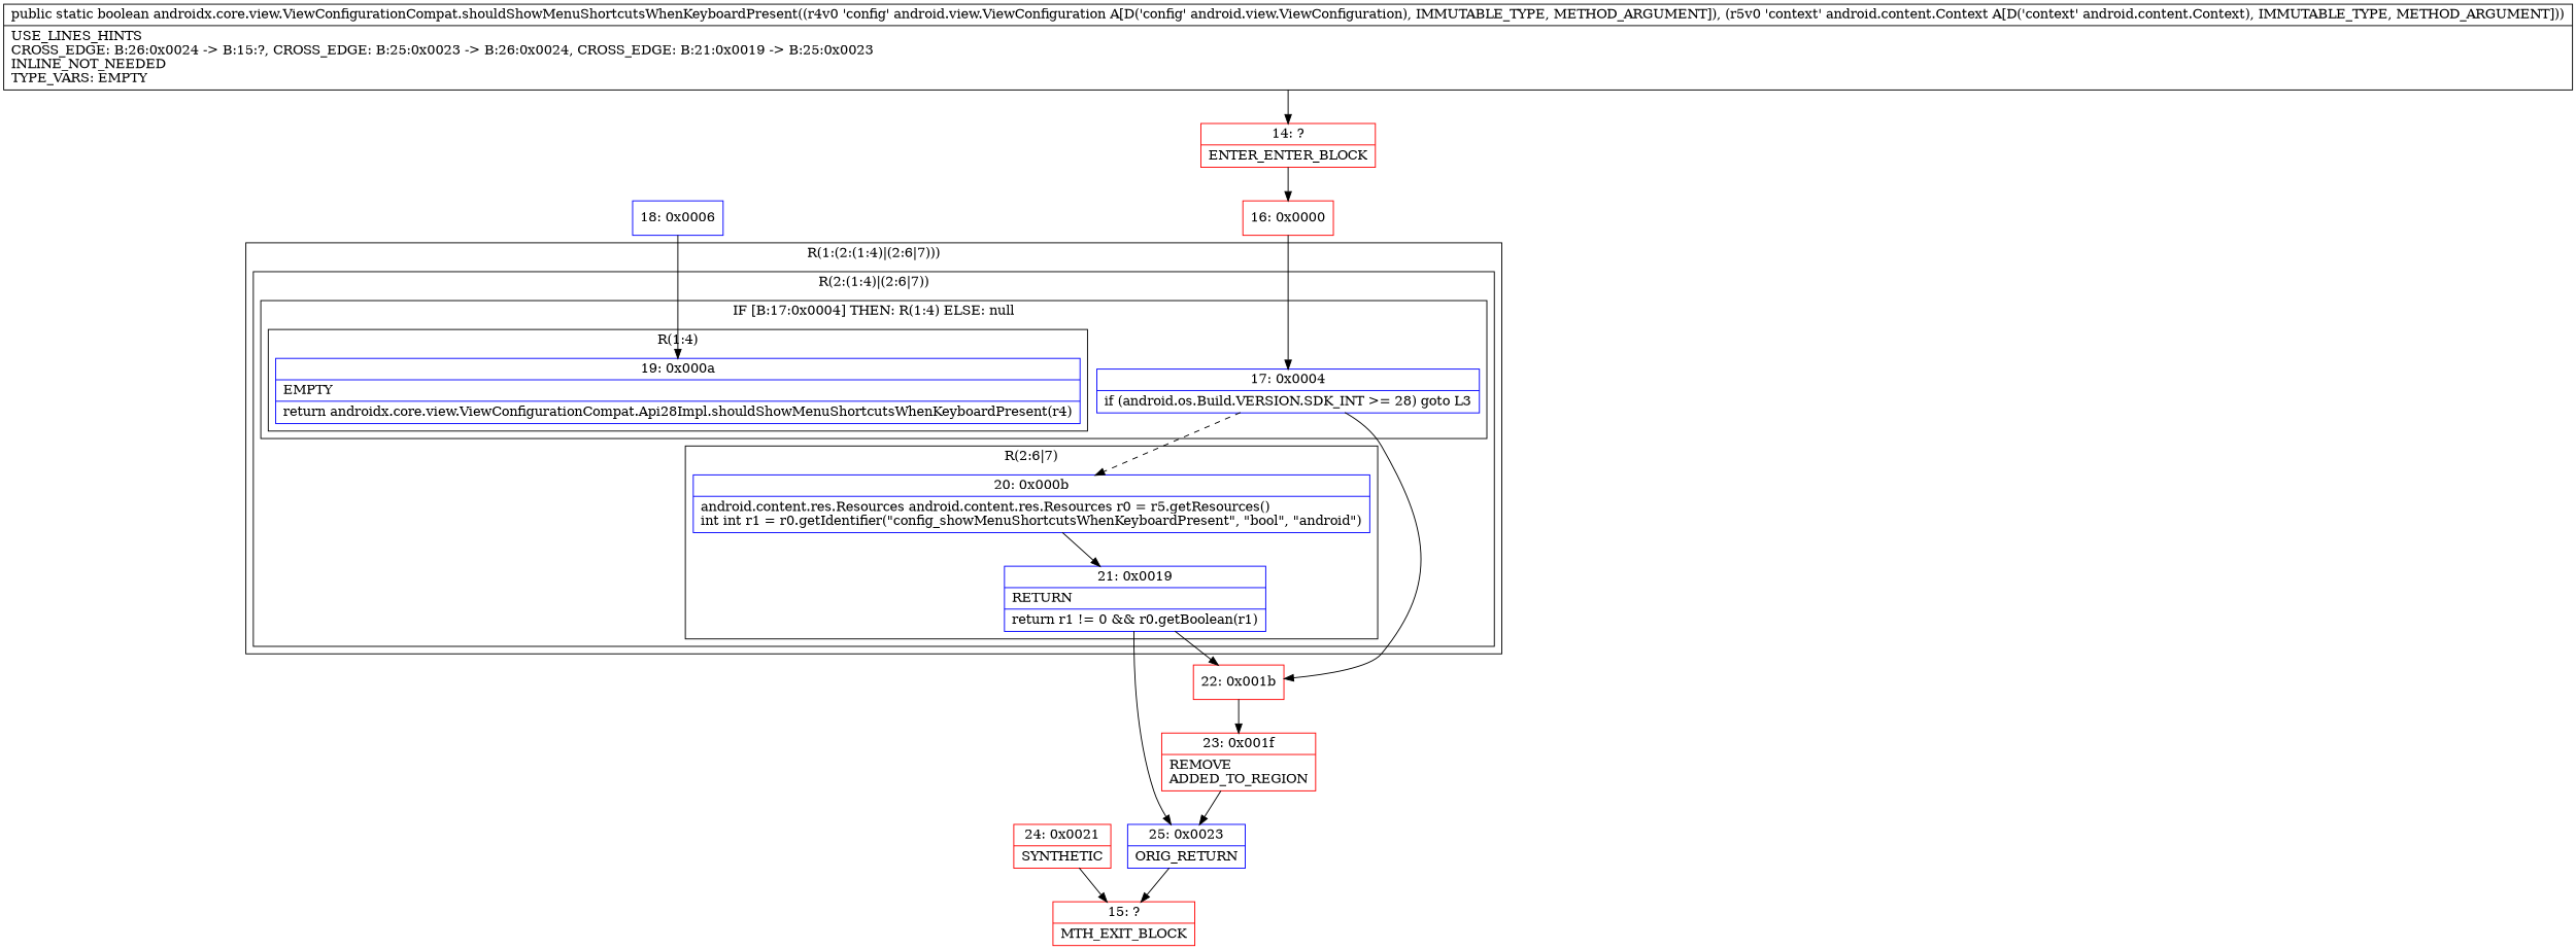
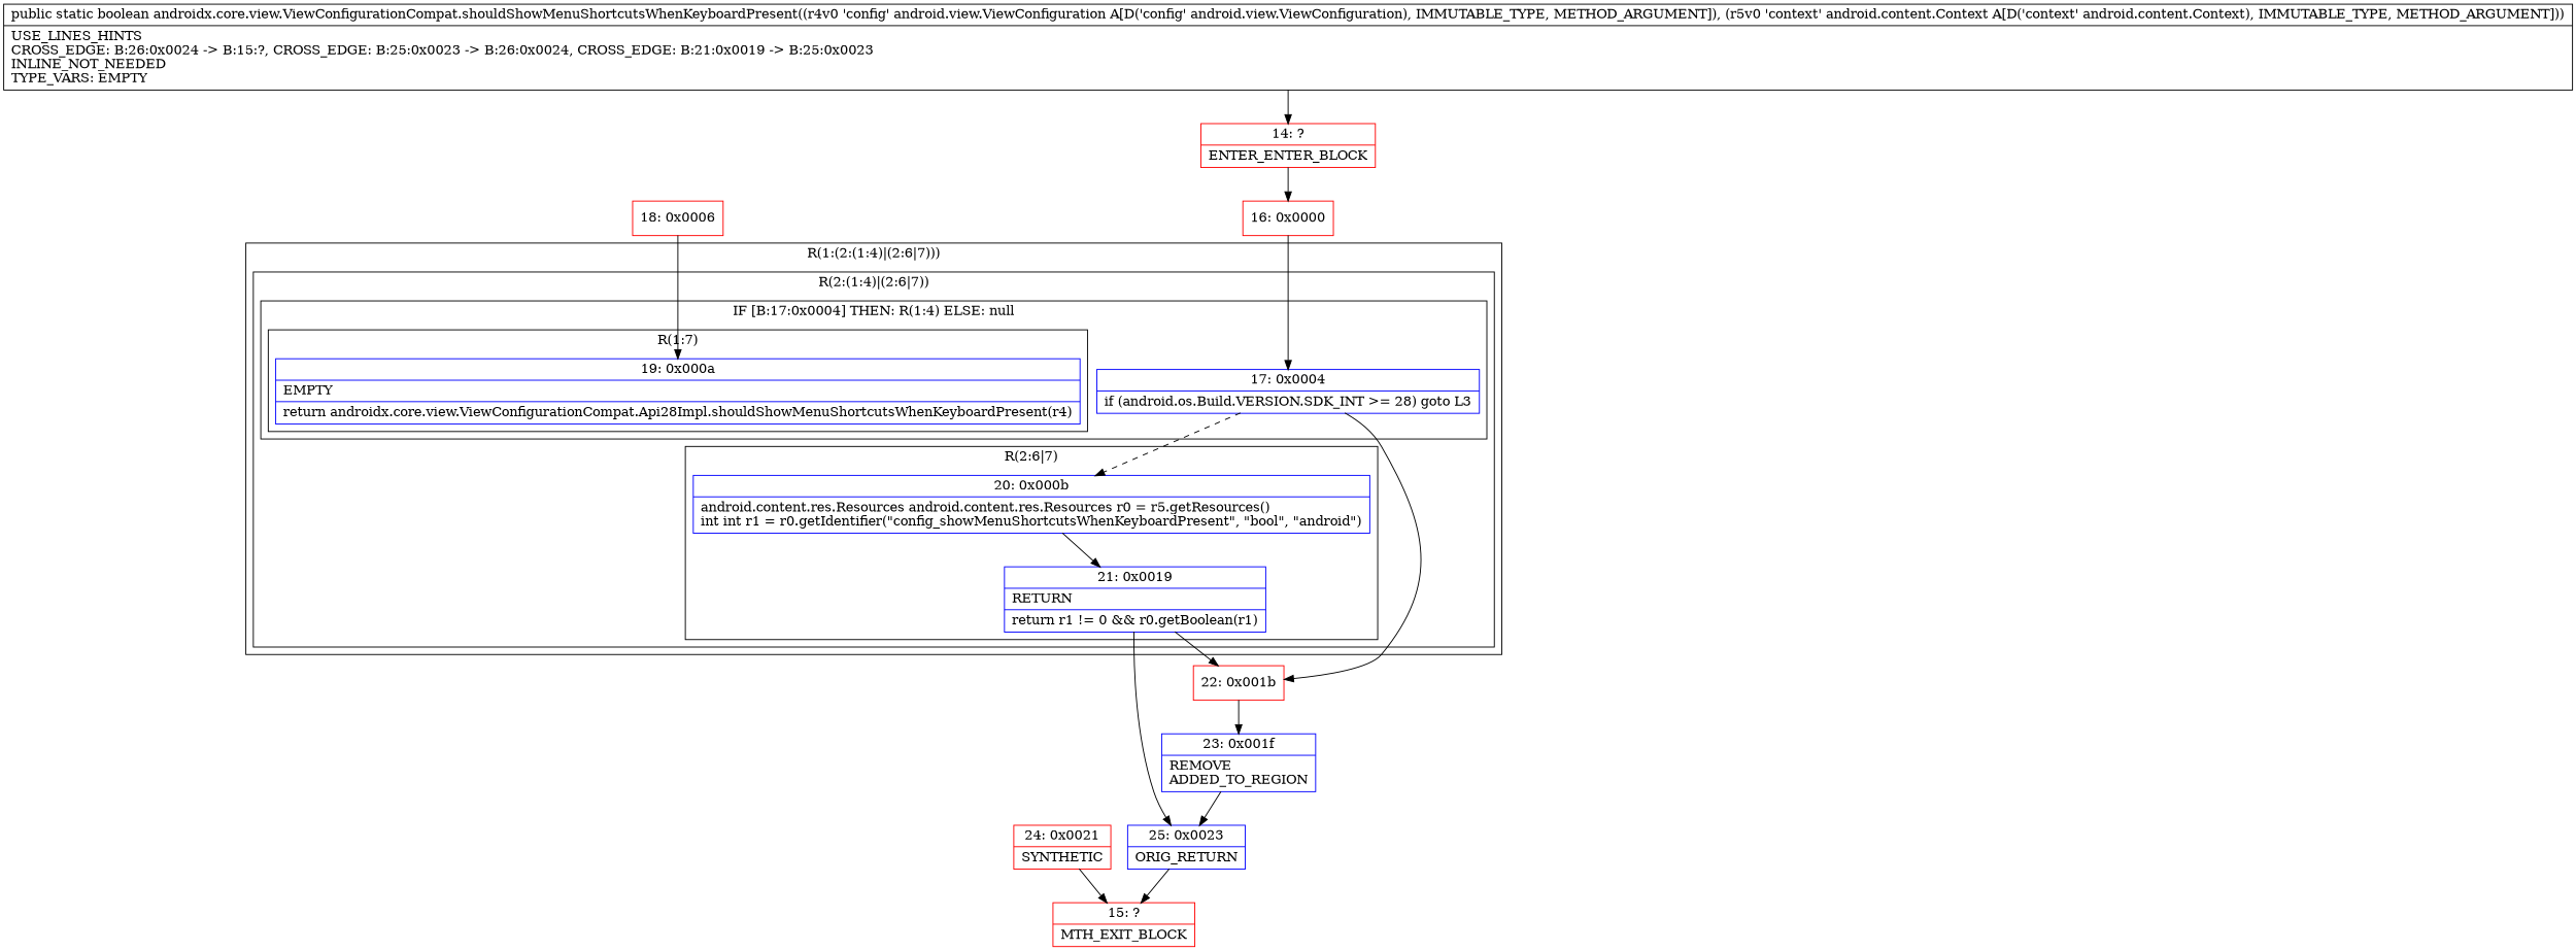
  digraph {
    node [color=red shape=record]
    n1 [color=blue label="{19\:\ 0x000a|EMPTY\l|return androidx.core.view.ViewConfigurationCompat.Api28Impl.shouldShowMenuShortcutsWhenKeyboardPresent(r4)\l}"]
    n2 [color=blue label="{17\:\ 0x0004|if (android.os.Build.VERSION.SDK_INT \>= 28) goto L3\l}"]
    n3 [color=blue label="{20\:\ 0x000b|android.content.res.Resources android.content.res.Resources r0 = r5.getResources()\lint int r1 = r0.getIdentifier(\"config_showMenuShortcutsWhenKeyboardPresent\", \"bool\", \"android\")\l}"]
    n4 [color=blue label="{21\:\ 0x0019|RETURN\l|return r1 != 0 && r0.getBoolean(r1)\l}"]
    n5 [label="{22\:\ 0x001b}"]
    n6 [color=blue label="{25\:\ 0x0023|ORIG_RETURN\l}"]
-   n7 [color=blue label="{18\:\ 0x0006}"]
+   n7 [label="{18\:\ 0x0006}"]
    n8 [label="{15\:\ ?|MTH_EXIT_BLOCK\l}"]
-   n9 [label="{23\:\ 0x001f|REMOVE\lADDED_TO_REGION\l}"]
+   n9 [color=blue label="{23\:\ 0x001f|REMOVE\lADDED_TO_REGION\l}"]
    n10 [label="{14\:\ ?|ENTER_ENTER_BLOCK\l}"]
    n11 [label="{16\:\ 0x0000}"]
    n12 [label="{24\:\ 0x0021|SYNTHETIC\l}"]
    n13 [label="{public static boolean androidx.core.view.ViewConfigurationCompat.shouldShowMenuShortcutsWhenKeyboardPresent((r4v0 'config' android.view.ViewConfiguration A[D('config' android.view.ViewConfiguration), IMMUTABLE_TYPE, METHOD_ARGUMENT]), (r5v0 'context' android.content.Context A[D('context' android.content.Context), IMMUTABLE_TYPE, METHOD_ARGUMENT]))  | USE_LINES_HINTS\lCROSS_EDGE: B:26:0x0024 \-\> B:15:?, CROSS_EDGE: B:25:0x0023 \-\> B:26:0x0024, CROSS_EDGE: B:21:0x0019 \-\> B:25:0x0023\lINLINE_NOT_NEEDED\lTYPE_VARS: EMPTY\l}" color=""]
    subgraph cluster_1 {
      label="R(1:(2:(1:4)|(2:6|7)))"
      subgraph cluster_2 {
        label="R(2:(1:4)|(2:6|7))"
        subgraph cluster_3 {
          label="IF [B:17:0x0004] THEN: R(1:4) ELSE: null"
          n2
          subgraph cluster_4 {
-           label="R(1:4)"
+           label="R(1:7)"
            n1
          }
        }
        subgraph cluster_5 {
          label="R(2:6|7)"
          n3
          n4
        }
      }
    }
    n2 -> n3 [style=dashed]
    n2 -> n5
    n3 -> n4
    n4 -> n5
    n4 -> n6
    n5 -> n9
    n6 -> n8
    n7 -> n1
    n9 -> n6
    n10 -> n11
    n11 -> n2
    n12 -> n8
    n13 -> n10
  }
